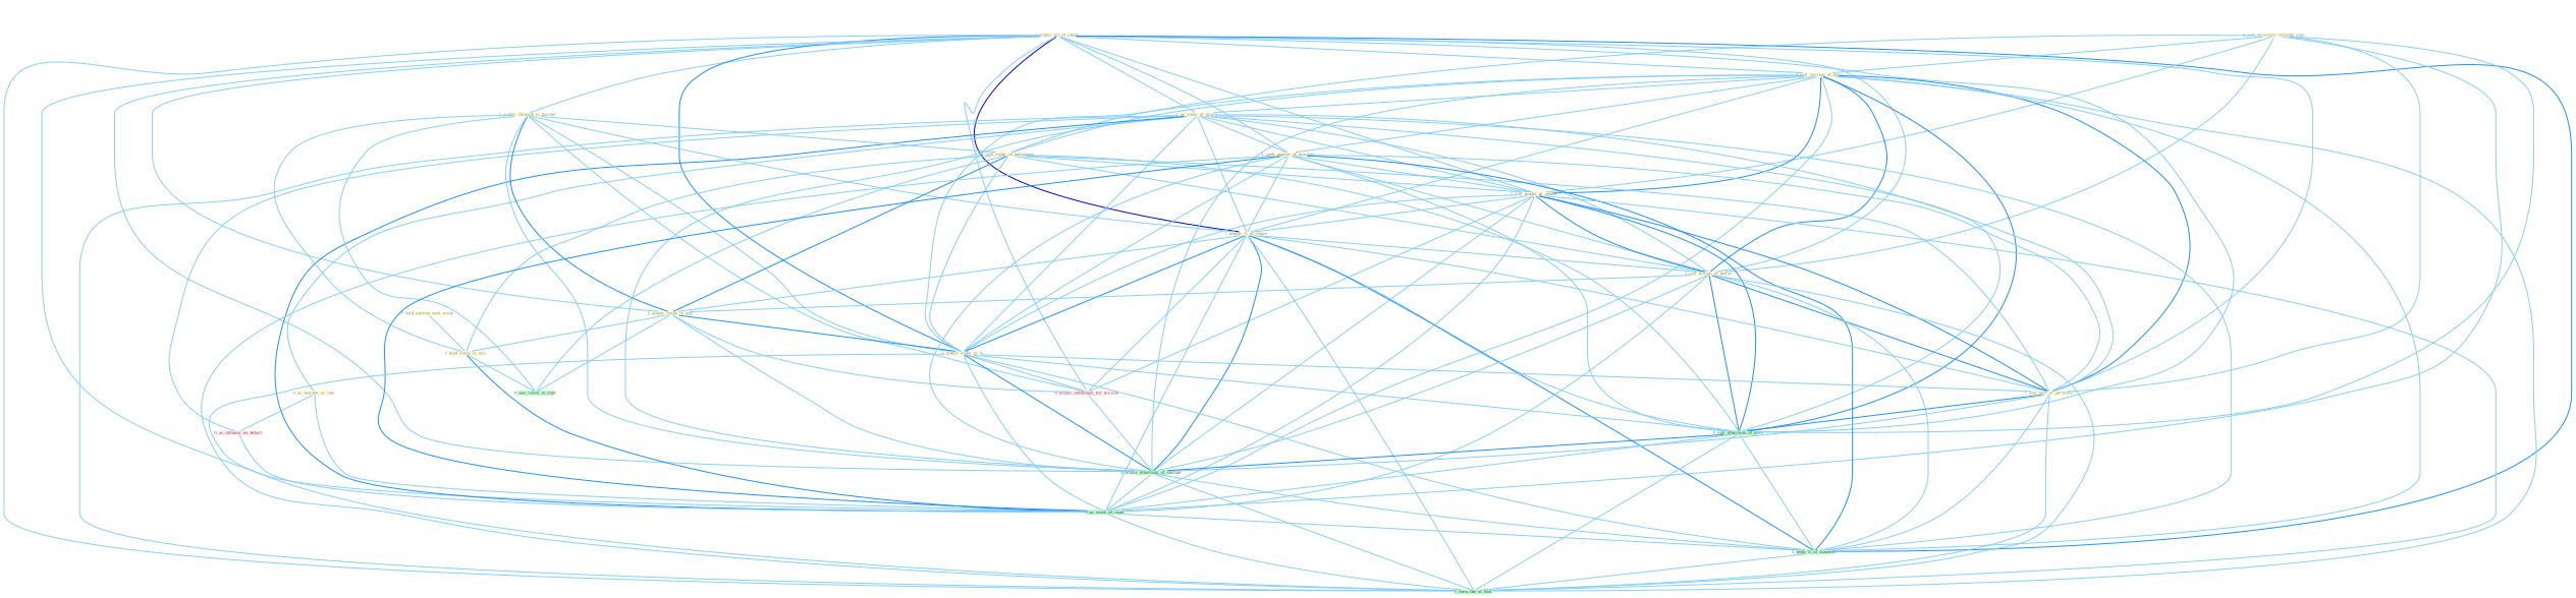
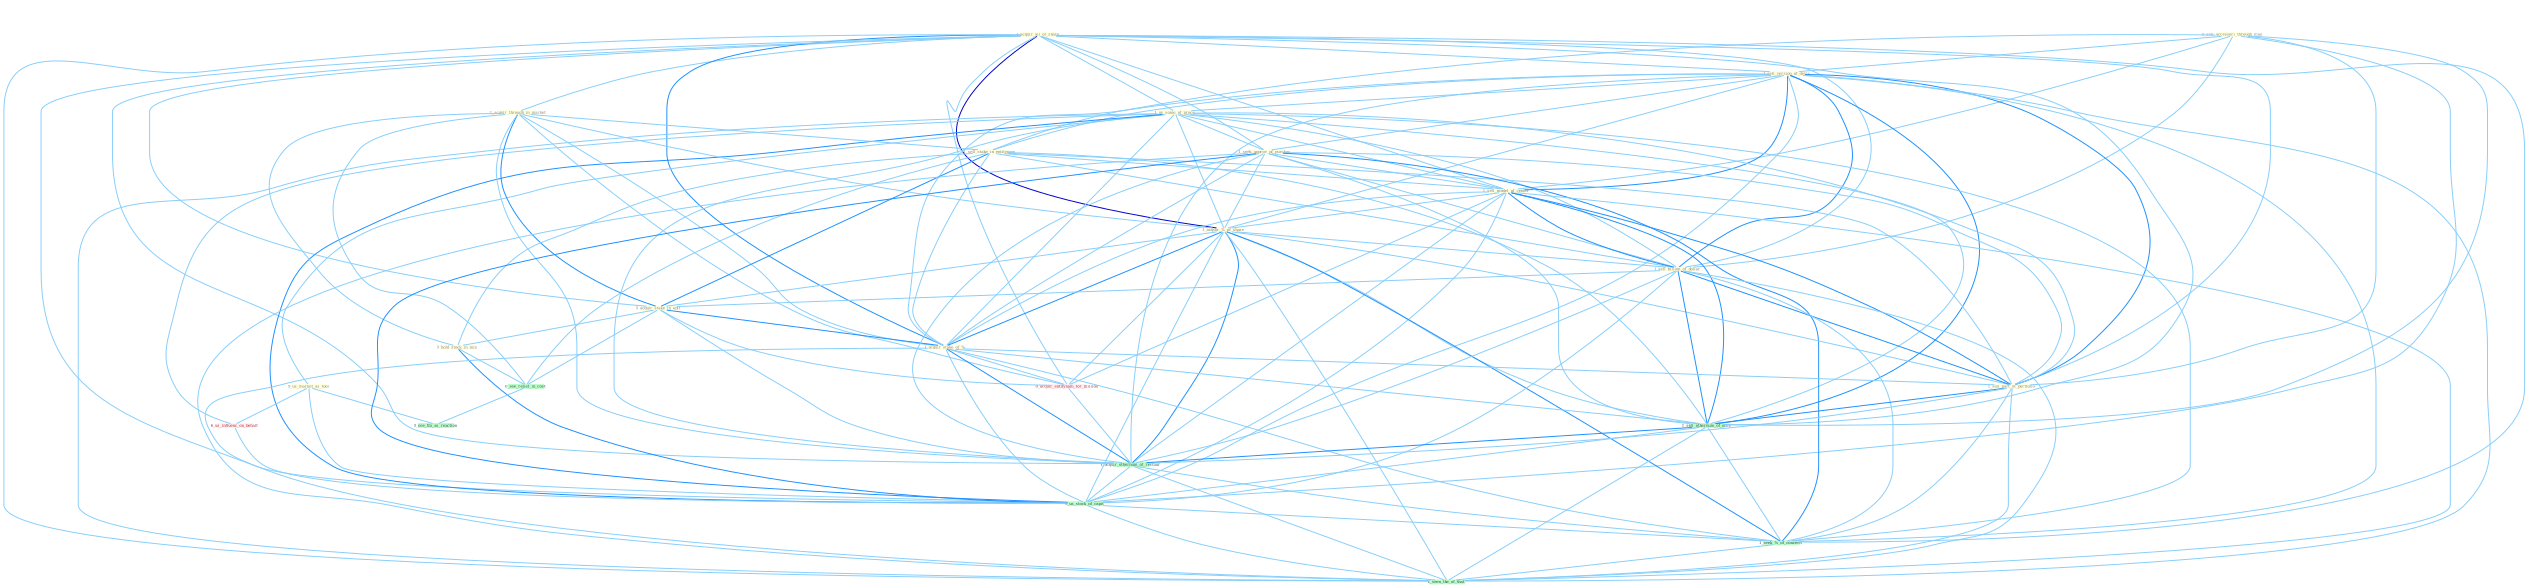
  graph {
    node [color="#ffffe0" fixedsize=true fontcolor="#8b7d6b" fontsize=4 shape=polygon style=filled]
    edge [color="#87cefa" w=1]
    "1_acquir_all_of_share " [height=.06 width=.5]
    "0_sell_accessori_through_mail " [height=.06 width=.5]
    "1_sell_version_of_devic " [height=.06 width=.5]
    "1_us_some_of_proce " [height=.06 width=.5]
-   "0_hold_auction_next_week " [height=.06 width=.5]
    n6 [height=.06 label="1_acquir_through_in_market" width=.5]
    "1_sell_stake_in_entitynam " [height=.06 width=.5]
-   "0_us_market_as_tool " [height=.06 width=.5]
+   "0_us_market_as_tool " [height=.06 width=.5 label="9_us_market_as_tool"]
    "0_acquir_stake_in_unit " [height=.06 width=.5]
    "1_seek_approv_of_purchas " [height=.06 width=.5]
    "1_sell_model_of_center " [height=.06 width=.5]
    "1_acquir_%_of_share " [height=.06 width=.5]
    "1_sell_billion_of_dollar " [height=.06 width=.5]
    "0_hold_stock_in_mix " [height=.06 width=.5]
    "1_acquir_stake_of_% " [height=.06 width=.5]
    "1_sell_part_of_portfolio " [height=.06 width=.5]
    "0_acquir_entitynam_for_million " [color="#fff0f5" fontcolor="#b22222" height=.06 width=.5]
-   "0_us_influenc_on_behalf " [color="#fff0f5" fontcolor="#b22222" height=.06 width=.5]
+   "0_us_influenc_on_behalf " [color="#fff0f5" fontcolor="#b22222" height=.06 width=.5 label="6_us_influenc_on_behalf"]
    "1_sell_othernum_of_offic " [color="#BDFCC9" fontcolor="#2f4f4f" height=.06 width=.5]
    "1_acquir_othernum_of_restaur " [color="#BDFCC9" fontcolor="#2f4f4f" height=.06 width=.5]
    "1_us_stock_of_capit " [color="#BDFCC9" fontcolor="#2f4f4f" height=.06 width=.5]
    "1_seek_%_of_concern " [color="#BDFCC9" fontcolor="#2f4f4f" height=.06 width=.5]
    "1_seen_the_of_that " [color="#BDFCC9" fontcolor="#2f4f4f" height=.06 width=.5]
    "0_see_relief_in_cost " [color="#BDFCC9" fontcolor="#2f4f4f" height=.06 width=.5]
+   "0_see_thi_as_reaction " [color="#BDFCC9" fontcolor="#2f4f4f" height=.06 width=.5]
    subgraph sub_1 {
      "1_acquir_all_of_share "
      "0_sell_accessori_through_mail "
      "1_sell_version_of_devic "
      "1_us_some_of_proce "
-     "0_hold_auction_next_week "
      n6
      "1_sell_stake_in_entitynam "
      "0_us_market_as_tool "
      "0_acquir_stake_in_unit "
      "1_seek_approv_of_purchas "
      "1_sell_model_of_center "
      "1_acquir_%_of_share "
      "1_sell_billion_of_dollar "
      "0_hold_stock_in_mix "
      "1_acquir_stake_of_% "
      "1_sell_part_of_portfolio "
    }
    subgraph sub_2 {
      "0_acquir_entitynam_for_million "
      "0_us_influenc_on_behalf "
    }
    "1_acquir_all_of_share " -- "1_sell_version_of_devic "
    "1_acquir_all_of_share " -- "1_us_some_of_proce "
    "1_acquir_all_of_share " -- n6
    "1_acquir_all_of_share " -- "0_acquir_stake_in_unit "
    "1_acquir_all_of_share " -- "1_seek_approv_of_purchas "
    "1_acquir_all_of_share " -- "1_sell_model_of_center "
    "1_acquir_all_of_share " -- "1_acquir_%_of_share " [color="#0000cd" w=3]
    "1_acquir_all_of_share " -- "1_sell_billion_of_dollar "
    "1_acquir_all_of_share " -- "1_acquir_stake_of_% " [color="#1e90ff" w=2]
    "1_acquir_all_of_share " -- "1_sell_part_of_portfolio "
    "1_acquir_all_of_share " -- "0_acquir_entitynam_for_million "
    "1_acquir_all_of_share " -- "1_sell_othernum_of_offic "
    "1_acquir_all_of_share " -- "1_acquir_othernum_of_restaur " [w=2]
    "1_acquir_all_of_share " -- "1_us_stock_of_capit "
-   "1_acquir_all_of_share " -- "1_seek_%_of_concern " [color="#1e90ff"]
+   "1_acquir_all_of_share " -- "1_seek_%_of_concern "
    "1_acquir_all_of_share " -- "1_seen_the_of_that "
    "0_sell_accessori_through_mail " -- "1_sell_version_of_devic "
    "0_sell_accessori_through_mail " -- "1_sell_stake_in_entitynam "
    "0_sell_accessori_through_mail " -- "1_sell_model_of_center "
    "0_sell_accessori_through_mail " -- "1_sell_billion_of_dollar "
    "0_sell_accessori_through_mail " -- "1_sell_part_of_portfolio "
    "0_sell_accessori_through_mail " -- "1_sell_othernum_of_offic "
    "0_sell_accessori_through_mail " -- "1_us_stock_of_capit "
    "1_sell_version_of_devic " -- "1_us_some_of_proce "
    "1_sell_version_of_devic " -- "1_sell_stake_in_entitynam "
    "1_sell_version_of_devic " -- "1_seek_approv_of_purchas "
    "1_sell_version_of_devic " -- "1_sell_model_of_center " [color="#1e90ff" w=2]
    "1_sell_version_of_devic " -- "1_acquir_%_of_share "
    "1_sell_version_of_devic " -- "1_sell_billion_of_dollar " [color="#1e90ff" w=2]
    "1_sell_version_of_devic " -- "1_acquir_stake_of_% "
    "1_sell_version_of_devic " -- "1_sell_part_of_portfolio " [color="#1e90ff" w=2]
    "1_sell_version_of_devic " -- "1_sell_othernum_of_offic " [color="#1e90ff" w=2]
    "1_sell_version_of_devic " -- "1_acquir_othernum_of_restaur "
    "1_sell_version_of_devic " -- "1_us_stock_of_capit "
    "1_sell_version_of_devic " -- "1_seek_%_of_concern "
    "1_sell_version_of_devic " -- "1_seen_the_of_that "
    "1_us_some_of_proce " -- "0_us_market_as_tool "
    "1_us_some_of_proce " -- "1_seek_approv_of_purchas "
    "1_us_some_of_proce " -- "1_sell_model_of_center "
    "1_us_some_of_proce " -- "1_acquir_%_of_share "
    "1_us_some_of_proce " -- "1_sell_billion_of_dollar "
    "1_us_some_of_proce " -- "1_acquir_stake_of_% "
    "1_us_some_of_proce " -- "1_sell_part_of_portfolio "
    "1_us_some_of_proce " -- "0_us_influenc_on_behalf "
    "1_us_some_of_proce " -- "1_sell_othernum_of_offic "
    "1_us_some_of_proce " -- "1_acquir_othernum_of_restaur "
    "1_us_some_of_proce " -- "1_us_stock_of_capit " [color="#1e90ff" w=2]
    "1_us_some_of_proce " -- "1_seek_%_of_concern "
    "1_us_some_of_proce " -- "1_seen_the_of_that "
-   "0_hold_auction_next_week " -- "0_hold_stock_in_mix "
    n6 -- "1_sell_stake_in_entitynam "
    n6 -- "0_acquir_stake_in_unit " [color="#1e90ff" w=2]
    n6 -- "1_acquir_%_of_share "
    n6 -- "0_hold_stock_in_mix "
    n6 -- "1_acquir_stake_of_% "
    n6 -- "0_acquir_entitynam_for_million "
    n6 -- "1_acquir_othernum_of_restaur "
    n6 -- "0_see_relief_in_cost "
    "1_sell_stake_in_entitynam " -- "0_acquir_stake_in_unit " [color="#1e90ff" w=2]
    "1_sell_stake_in_entitynam " -- "1_sell_model_of_center "
    "1_sell_stake_in_entitynam " -- "1_sell_billion_of_dollar "
    "1_sell_stake_in_entitynam " -- "0_hold_stock_in_mix "
    "1_sell_stake_in_entitynam " -- "1_acquir_stake_of_% "
    "1_sell_stake_in_entitynam " -- "1_sell_part_of_portfolio "
    "1_sell_stake_in_entitynam " -- "1_sell_othernum_of_offic "
    "1_sell_stake_in_entitynam " -- "0_see_relief_in_cost "
    "0_us_market_as_tool " -- "0_us_influenc_on_behalf "
    "0_us_market_as_tool " -- "1_us_stock_of_capit "
+   "0_us_market_as_tool " -- "0_see_thi_as_reaction "
    "0_acquir_stake_in_unit " -- "1_acquir_%_of_share "
    "0_acquir_stake_in_unit " -- "0_hold_stock_in_mix "
    "0_acquir_stake_in_unit " -- "1_acquir_stake_of_% " [color="#1e90ff" w=2]
    "0_acquir_stake_in_unit " -- "0_acquir_entitynam_for_million "
    "0_acquir_stake_in_unit " -- "1_acquir_othernum_of_restaur "
    "0_acquir_stake_in_unit " -- "0_see_relief_in_cost "
    "1_seek_approv_of_purchas " -- "1_sell_model_of_center "
    "1_seek_approv_of_purchas " -- "1_acquir_%_of_share "
    "1_seek_approv_of_purchas " -- "1_sell_billion_of_dollar "
    "1_seek_approv_of_purchas " -- "1_acquir_stake_of_% "
    "1_seek_approv_of_purchas " -- "1_sell_part_of_portfolio "
    "1_seek_approv_of_purchas " -- "1_sell_othernum_of_offic "
    "1_seek_approv_of_purchas " -- "1_acquir_othernum_of_restaur "
    "1_seek_approv_of_purchas " -- "1_us_stock_of_capit " [color="#1e90ff"]
    "1_seek_approv_of_purchas " -- "1_seek_%_of_concern " [color="#1e90ff" w=2]
    "1_seek_approv_of_purchas " -- "1_seen_the_of_that "
    "1_sell_model_of_center " -- "1_acquir_%_of_share "
    "1_sell_model_of_center " -- "1_sell_billion_of_dollar " [color="#1e90ff" w=2]
    "1_sell_model_of_center " -- "1_acquir_stake_of_% "
    "1_sell_model_of_center " -- "1_sell_part_of_portfolio " [color="#1e90ff" w=2]
    "1_sell_model_of_center " -- "0_acquir_entitynam_for_million "
    "1_sell_model_of_center " -- "1_sell_othernum_of_offic " [color="#1e90ff" w=2]
    "1_sell_model_of_center " -- "1_acquir_othernum_of_restaur "
    "1_sell_model_of_center " -- "1_us_stock_of_capit "
    "1_sell_model_of_center " -- "1_seen_the_of_that "
    "1_acquir_%_of_share " -- "1_sell_billion_of_dollar "
    "1_acquir_%_of_share " -- "1_acquir_stake_of_% " [color="#1e90ff" w=2]
    "1_acquir_%_of_share " -- "1_sell_part_of_portfolio "
    "1_acquir_%_of_share " -- "0_acquir_entitynam_for_million "
    "1_acquir_%_of_share " -- "1_sell_othernum_of_offic "
    "1_acquir_%_of_share " -- "1_acquir_othernum_of_restaur " [color="#1e90ff" w=2]
    "1_acquir_%_of_share " -- "1_us_stock_of_capit "
    "1_acquir_%_of_share " -- "1_seek_%_of_concern " [color="#1e90ff" w=2]
    "1_acquir_%_of_share " -- "1_seen_the_of_that "
    "1_sell_billion_of_dollar " -- "0_acquir_stake_in_unit "
    "1_sell_billion_of_dollar " -- "1_sell_part_of_portfolio " [color="#1e90ff" w=2]
    "1_sell_billion_of_dollar " -- "1_sell_othernum_of_offic " [color="#1e90ff" w=2]
    "1_sell_billion_of_dollar " -- "1_acquir_othernum_of_restaur "
    "1_sell_billion_of_dollar " -- "1_us_stock_of_capit "
    "1_sell_billion_of_dollar " -- "1_seek_%_of_concern "
    "1_sell_billion_of_dollar " -- "1_seen_the_of_that "
    "0_hold_stock_in_mix " -- "1_us_stock_of_capit " [color="#1e90ff"]
    "0_hold_stock_in_mix " -- "0_see_relief_in_cost "
    "1_acquir_stake_of_% " -- "1_sell_part_of_portfolio "
    "1_acquir_stake_of_% " -- "0_acquir_entitynam_for_million "
    "1_acquir_stake_of_% " -- "1_sell_othernum_of_offic "
    "1_acquir_stake_of_% " -- "1_acquir_othernum_of_restaur " [color="#1e90ff" w=2]
    "1_acquir_stake_of_% " -- "1_us_stock_of_capit "
    "1_acquir_stake_of_% " -- "1_seek_%_of_concern "
    "1_acquir_stake_of_% " -- "1_seen_the_of_that "
    "1_sell_part_of_portfolio " -- "1_sell_othernum_of_offic " [color="#1e90ff" w=2]
    "1_sell_part_of_portfolio " -- "1_acquir_othernum_of_restaur "
    "1_sell_part_of_portfolio " -- "1_seek_%_of_concern "
    "1_sell_part_of_portfolio " -- "1_seen_the_of_that "
    "0_acquir_entitynam_for_million " -- "1_acquir_othernum_of_restaur "
    "0_us_influenc_on_behalf " -- "1_us_stock_of_capit "
    "1_sell_othernum_of_offic " -- "1_acquir_othernum_of_restaur " [color="#1e90ff" w=2]
    "1_sell_othernum_of_offic " -- "1_us_stock_of_capit "
    "1_sell_othernum_of_offic " -- "1_seek_%_of_concern "
    "1_sell_othernum_of_offic " -- "1_seen_the_of_that "
    "1_acquir_othernum_of_restaur " -- "1_us_stock_of_capit "
    "1_acquir_othernum_of_restaur " -- "1_seek_%_of_concern "
    "1_acquir_othernum_of_restaur " -- "1_seen_the_of_that "
    "1_us_stock_of_capit " -- "1_seek_%_of_concern "
    "1_us_stock_of_capit " -- "1_seen_the_of_that "
    "1_seek_%_of_concern " -- "1_seen_the_of_that "
+   "0_see_relief_in_cost " -- "0_see_thi_as_reaction "
  }
